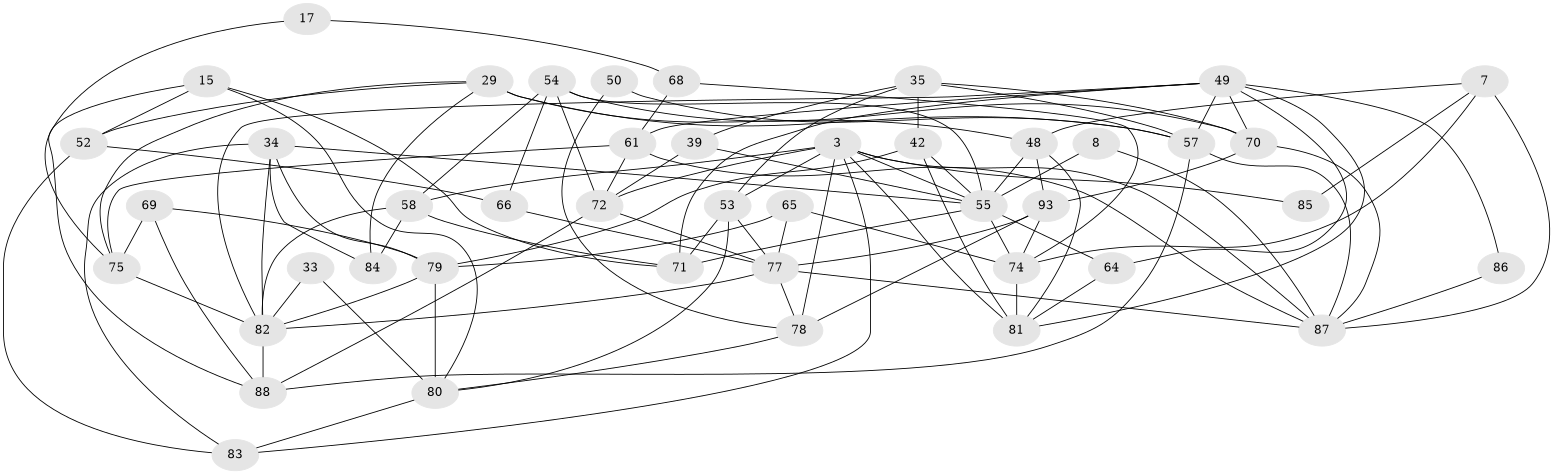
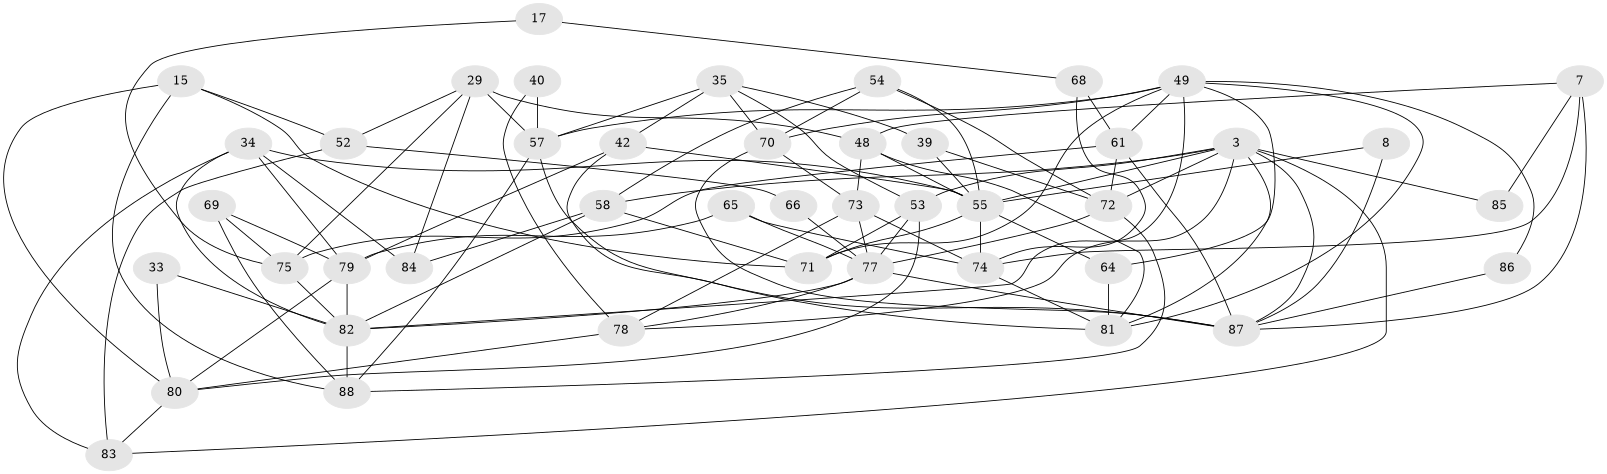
  graph {
    node [color=gray90 style=filled]
    53 [super="+47"]
    71
    80
    77 [super="+5+6+44+45"]
    3
    55 [super="+10+25+20"]
    58 [super="+31"]
    72 [super="+67"]
    78
    81 [super="+68"]
    83
    85
    87 [super="+62"]
    74 [super="+63"]
    64
    84
    82 [super="+36+59"]
    88 [super="+41"]
    7 [super="+1"]
    48 [super="+32"]
-   73 [super="+46" label=93]
+   73 [super="+46"]
    8
    52 [super="+16"]
    66
    15
    n26 [label=68]
    17
    75
    61 [super="+12+38"]
    29 [super="+22"]
    57 [super="+50"]
    33
    34 [super="+11+30"]
    79 [super="+76"]
    35
    39
    42 [super="+24+23"]
    70 [super="+37+14"]
-   40 [label=50]
+   40
    49 [super="+2"]
    86
    54
    65
    69
    53 -- 71
    53 -- 80
    53 -- 77 [weight=2]
    80 -- 83
    77 -- 78
    77 -- 87 [weight=2]
    77 -- 82 [weight=2]
    3 -- 53 [weight=2]
    3 -- 55
    3 -- 58 [weight=2]
    3 -- 72
    3 -- 78
    3 -- 81
    3 -- 83
    3 -- 85
    3 -- 87
    55 -- 71
    55 -- 74 [weight=2]
    55 -- 64
    58 -- 71
    58 -- 84
    58 -- 82
    72 -- 77
    72 -- 88
    78 -- 80
    74 -- 81 [weight=2]
    64 -- 81
    82 -- 88
    7 -- 85
    7 -- 87 [weight=2]
    7 -- 74
    7 -- 48
    48 -- 55
    48 -- 81
    48 -- 73
    73 -- 77
    73 -- 78 [weight=2]
    73 -- 74
    8 -- 55
    8 -- 87
    52 -- 83
    52 -- 66 [weight=2]
    66 -- 77
    15 -- 71
    15 -- 80
    15 -- 88
    15 -- 52
    n26 -- 74
    n26 -- 61 [weight=2]
    17 -- n26
    17 -- 75
    75 -- 82 [weight=2]
    61 -- 72
    61 -- 87 [weight=2]
    61 -- 75 [weight=2]
    29 -- 84
    29 -- 48
    29 -- 52
    29 -- 75
    29 -- 57 [weight=3]
    57 -- 87 [weight=2]
    57 -- 88
    33 -- 80
    33 -- 82
    34 -- 55 [weight=2]
    34 -- 83
    34 -- 84
    34 -- 82
    34 -- 79
    79 -- 80 [weight=2]
    79 -- 82 [weight=2]
    35 -- 53
    35 -- 57
    35 -- 39
    35 -- 42 [weight=2]
    35 -- 70
    39 -- 55
    39 -- 72
    42 -- 55
    42 -- 81
    42 -- 79 [weight=2]
    70 -- 87
    70 -- 73
    40 -- 78
    40 -- 57
    49 -- 71 [weight=2]
    49 -- 81
    49 -- 64 [weight=2]
    49 -- 82
    49 -- 61
    49 -- 57
    49 -- 70
    49 -- 86
    86 -- 87
    54 -- 55
    54 -- 58
    54 -- 72
-   54 -- 66
    54 -- 70
    65 -- 77
    65 -- 74
    65 -- 79
    69 -- 88
    69 -- 75
    69 -- 79
  }
